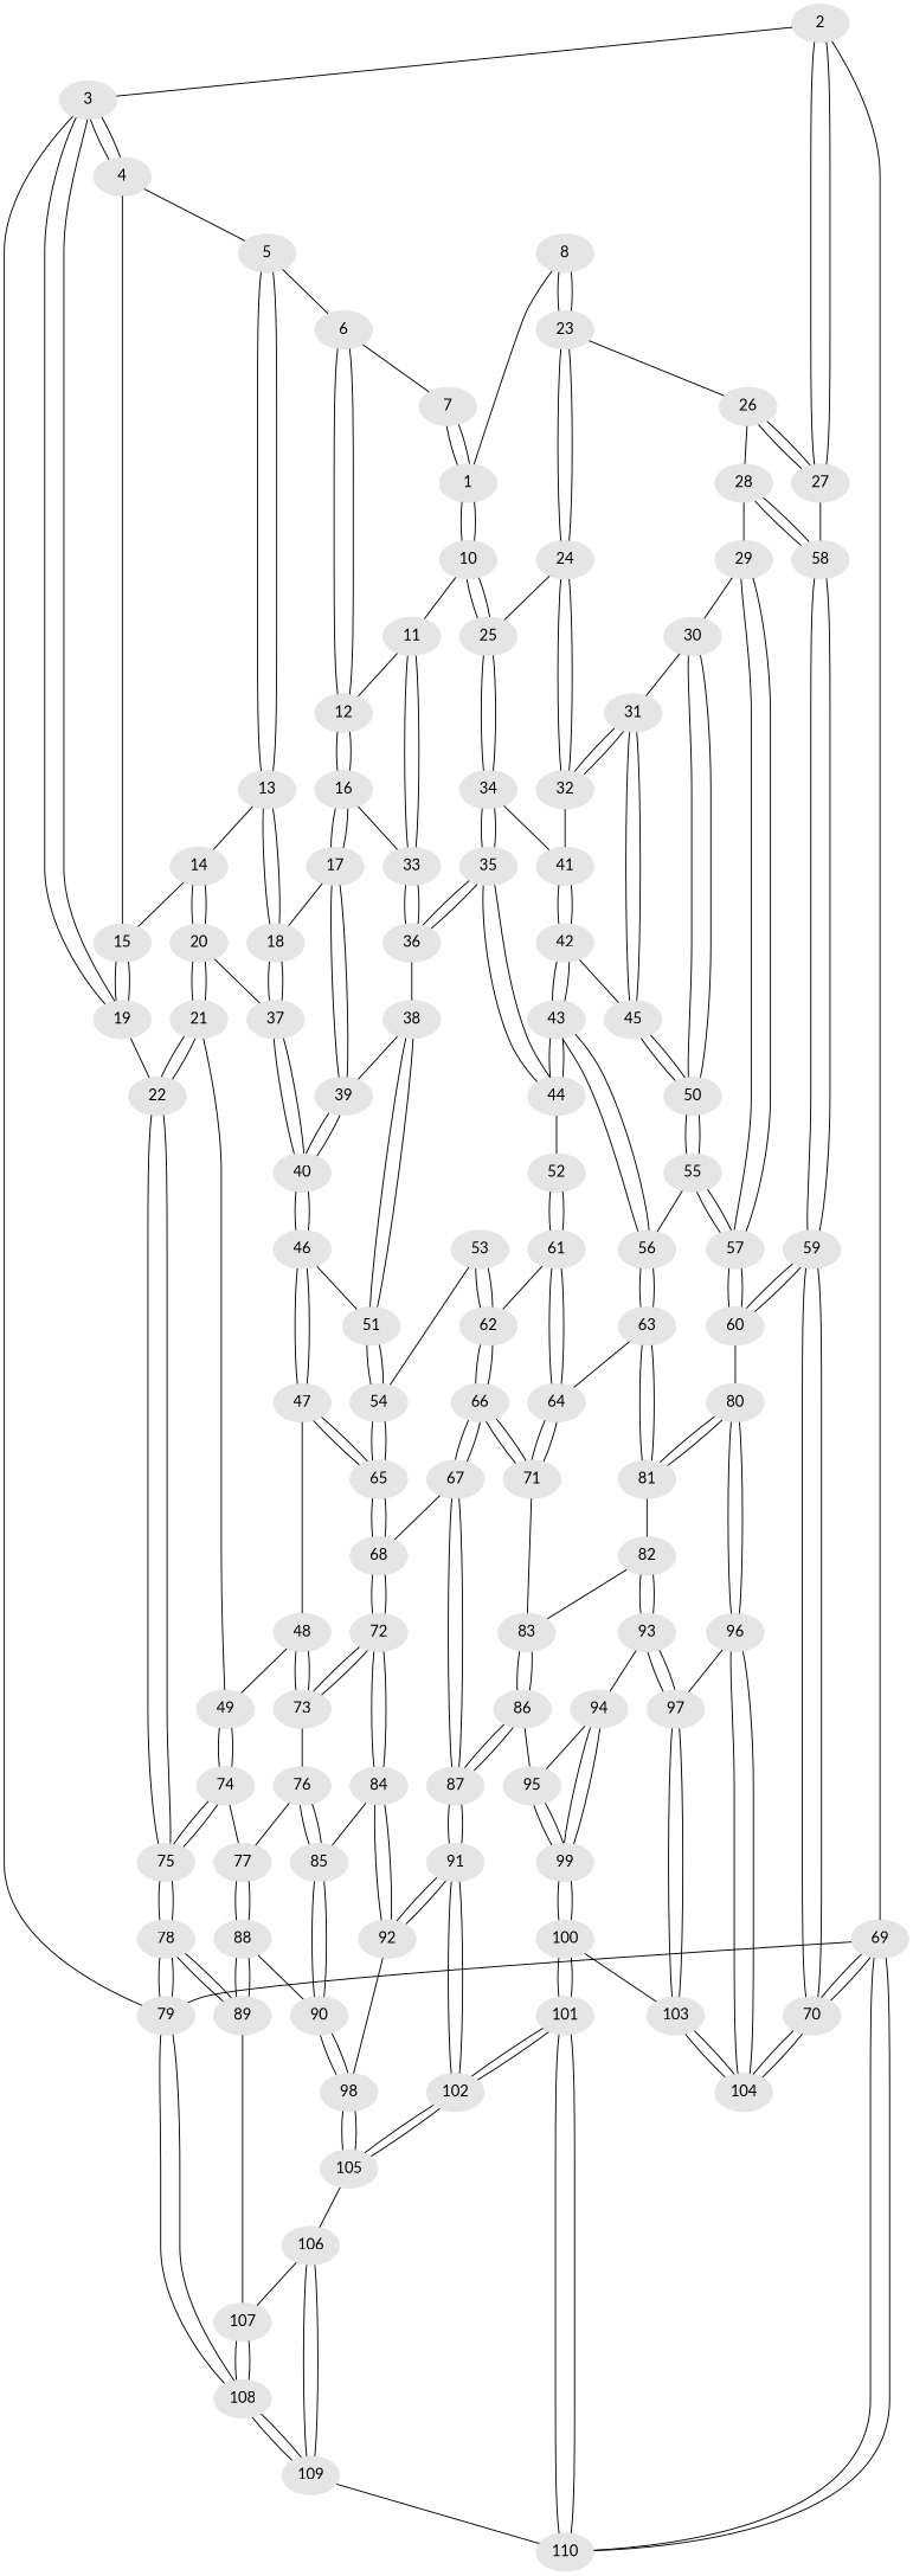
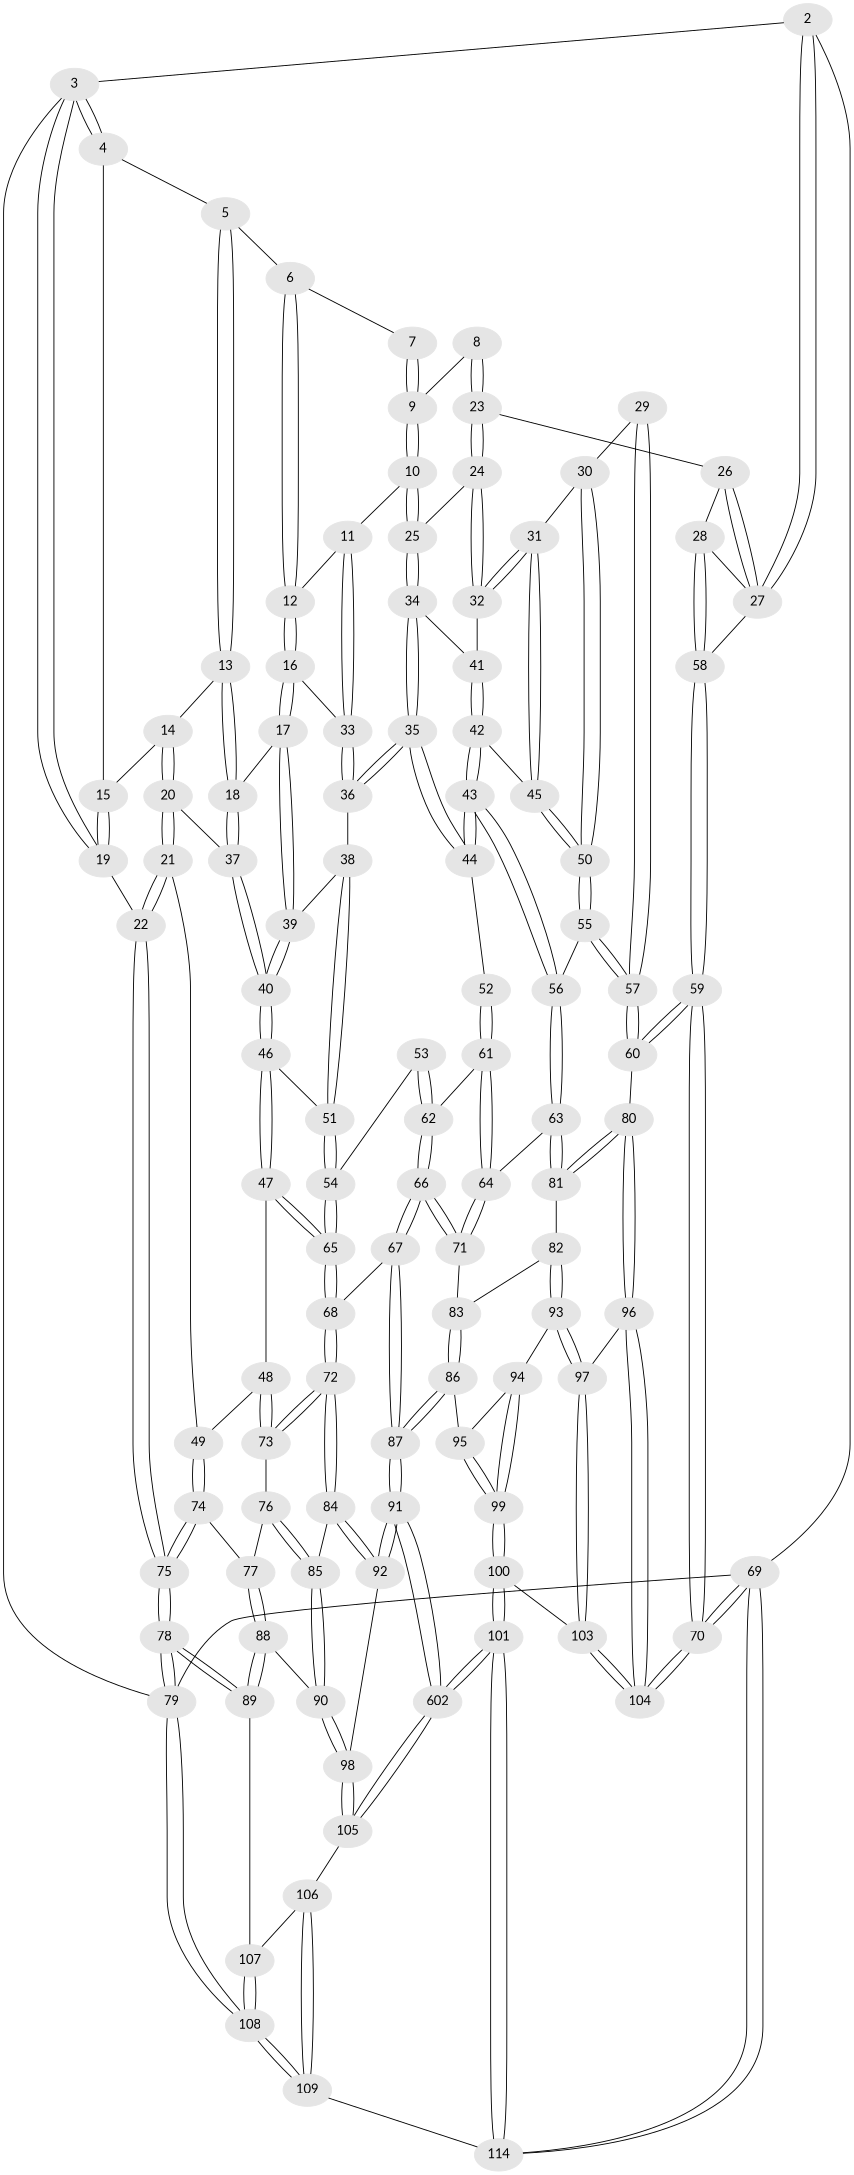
  graph {
    fontname=Lato
    node [color=gray90 fontname=Lato style=filled]
    edge [fontname=Lato]
    2
    3
    27
    69
    8
-   9 [label=1]
+   9
    23
    4
    19
    79
    58
    70
-   110
+   110 [label=114]
    5
    15
    22
    108
    6
    13
    7
    12
    14
    18
    16
    10
    24
    26
    11
    25
    33
    34
    36
    17
    20
    37
    21
    39
    40
    75
    49
    74
    78
    32
    28
    41
    35
    29
    59
    30
    57
    31
    50
    60
    45
    55
    42
    38
    44
    52
    51
    46
    54
    47
    43
    56
    63
    61
    48
    65
    73
    68
    76
    77
    53
    62
    64
    66
    81
    80
    104
    96
    71
    67
    82
    83
    72
    87
    91
    84
    86
    85
    92
    88
    89
    90
    107
    109
    97
    93
    94
    95
    98
    99
-   102
+   102 [label=602]
    105
    103
    100
    106
    101
    2 -- 3
    2 -- 27
    2 -- 27
    2 -- 69
    3 -- 4
    3 -- 4
    3 -- 19
    3 -- 19
    3 -- 79
    27 -- 58
    69 -- 79
    69 -- 70
    69 -- 70
    69 -- 110
    69 -- 110
    8 -- 9
    8 -- 23
    8 -- 23
    9 -- 10
    9 -- 10
    23 -- 24
    23 -- 24
    23 -- 26
    4 -- 5
    4 -- 15
    19 -- 22
    79 -- 108
    79 -- 108
    58 -- 59
    58 -- 59
    70 -- 104
    70 -- 104
    5 -- 6
    5 -- 13
    5 -- 13
    15 -- 19
    15 -- 19
    22 -- 75
    22 -- 75
    108 -- 109
    108 -- 109
    6 -- 7
    6 -- 12
    6 -- 12
    13 -- 14
    13 -- 18
    13 -- 18
    7 -- 9
    7 -- 9
    12 -- 16
    12 -- 16
    14 -- 15
    14 -- 20
    14 -- 20
    18 -- 37
    18 -- 37
    16 -- 33
    16 -- 17
    16 -- 17
    10 -- 11
    10 -- 25
    10 -- 25
    24 -- 25
    24 -- 32
    24 -- 32
    26 -- 27
    26 -- 27
    26 -- 28
    11 -- 12
    11 -- 33
    11 -- 33
    25 -- 34
    25 -- 34
    33 -- 36
    33 -- 36
    34 -- 41
    34 -- 35
    34 -- 35
    36 -- 38
    17 -- 18
    17 -- 39
    17 -- 39
    20 -- 37
    20 -- 21
    20 -- 21
    37 -- 40
    37 -- 40
    21 -- 22
    21 -- 22
    21 -- 49
    39 -- 40
    39 -- 40
    40 -- 46
    40 -- 46
    75 -- 78
    75 -- 78
    49 -- 74
    49 -- 74
    74 -- 75
    74 -- 75
    74 -- 77
    78 -- 79
    78 -- 79
    78 -- 89
    78 -- 89
    32 -- 41
    28 -- 58
    28 -- 58
-   28 -- 29
+   28 -- 27
    41 -- 42
    41 -- 42
    35 -- 36
    35 -- 36
    35 -- 44
    35 -- 44
    29 -- 30
    29 -- 57
    29 -- 57
    59 -- 70
    59 -- 70
    59 -- 60
    59 -- 60
    30 -- 31
    30 -- 50
    30 -- 50
    57 -- 60
    57 -- 60
    31 -- 32
    31 -- 32
    31 -- 45
    31 -- 45
    50 -- 55
    50 -- 55
    60 -- 80
    45 -- 50
    45 -- 50
    55 -- 57
    55 -- 57
    55 -- 56
    42 -- 45
    42 -- 43
    42 -- 43
    38 -- 39
    38 -- 51
    38 -- 51
    44 -- 52
    52 -- 61
    52 -- 61
    51 -- 54
    51 -- 54
    46 -- 51
    46 -- 47
    46 -- 47
    54 -- 65
    54 -- 65
    47 -- 48
    47 -- 65
    47 -- 65
    43 -- 44
    43 -- 44
    43 -- 56
    43 -- 56
    56 -- 63
    56 -- 63
    63 -- 64
    63 -- 81
    63 -- 81
    61 -- 62
    61 -- 64
    61 -- 64
    48 -- 49
    48 -- 73
    48 -- 73
    65 -- 68
    65 -- 68
    73 -- 76
    68 -- 72
    68 -- 72
    76 -- 77
    76 -- 85
    76 -- 85
    77 -- 88
    77 -- 88
    53 -- 54
    53 -- 62
    53 -- 62
    62 -- 66
    62 -- 66
    64 -- 71
    64 -- 71
    66 -- 71
    66 -- 71
    66 -- 67
    66 -- 67
    81 -- 82
    80 -- 81
    80 -- 81
    80 -- 96
    80 -- 96
    96 -- 104
    96 -- 104
    96 -- 97
    71 -- 83
    67 -- 68
    67 -- 87
    67 -- 87
    82 -- 83
    82 -- 93
    82 -- 93
    83 -- 86
    83 -- 86
    72 -- 73
    72 -- 73
    72 -- 84
    72 -- 84
    87 -- 91
    87 -- 91
    91 -- 92
    91 -- 92
    91 -- 102
    91 -- 102
    84 -- 85
    84 -- 92
    84 -- 92
    86 -- 87
    86 -- 87
    86 -- 95
    85 -- 90
    85 -- 90
    92 -- 98
    88 -- 89
    88 -- 89
    88 -- 90
    89 -- 107
    90 -- 98
    90 -- 98
    107 -- 108
    107 -- 108
    109 -- 110
    97 -- 103
    97 -- 103
    93 -- 97
    93 -- 97
    93 -- 94
    94 -- 95
    94 -- 99
    94 -- 99
    95 -- 99
    95 -- 99
    98 -- 105
    98 -- 105
    99 -- 100
    99 -- 100
    102 -- 105
    102 -- 105
    105 -- 106
    103 -- 104
    103 -- 104
    100 -- 103
    100 -- 101
    100 -- 101
    106 -- 107
    106 -- 109
    106 -- 109
    101 -- 110
    101 -- 110
    101 -- 102
    101 -- 102
  }
